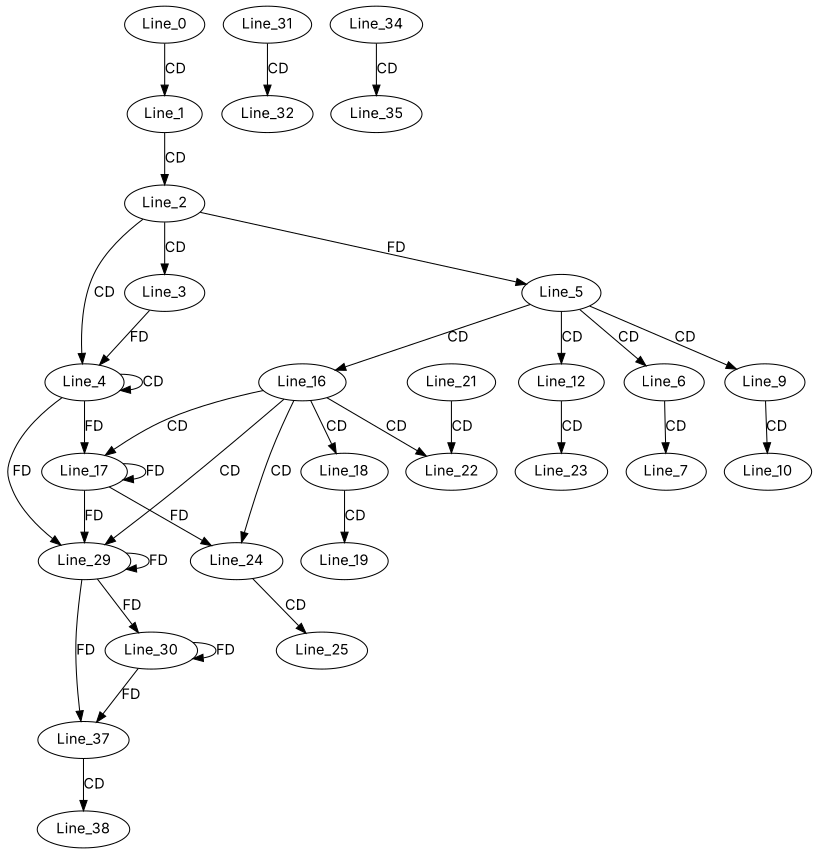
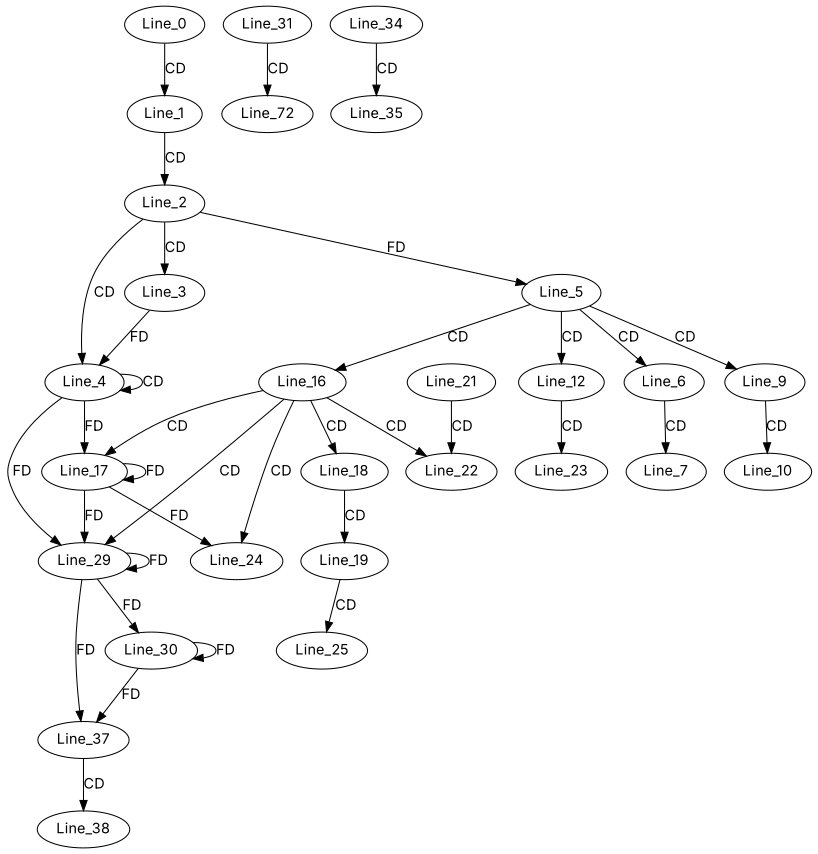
  digraph {
    fontname=Inter
    node [fontname=Inter]
    edge [fontname=Inter]
    Line_0
    Line_1
    Line_2
    Line_3
    Line_4
    Line_5
    Line_17
    Line_29
    Line_12
    Line_6
    Line_9
    Line_16
    n13 [label=Line_23]
    Line_24
    Line_30
    Line_37
    Line_7
    Line_10
    Line_18
    Line_22
    Line_19
    Line_21
    Line_25
    Line_38
    Line_31
-   Line_32
+   Line_32 [label=Line_72]
    Line_34
    Line_35
    Line_0 -> Line_1 [label=CD]
    Line_1 -> Line_2 [label=CD]
    Line_2 -> Line_3 [label=CD]
    Line_2 -> Line_4 [label=CD]
    Line_2 -> Line_5 [label=FD]
    Line_3 -> Line_4 [label=FD]
    Line_4 -> Line_4 [label=CD]
    Line_4 -> Line_17 [label=FD]
    Line_4 -> Line_29 [label=FD]
    Line_5 -> Line_12 [label=CD]
    Line_5 -> Line_6 [label=CD]
    Line_5 -> Line_9 [label=CD]
    Line_5 -> Line_16 [label=CD]
    Line_17 -> Line_17 [label=FD]
    Line_17 -> Line_29 [label=FD]
    Line_17 -> Line_24 [label=FD]
    Line_29 -> Line_29 [label=FD]
    Line_29 -> Line_30 [label=FD]
    Line_29 -> Line_37 [label=FD]
    Line_12 -> n13 [label=CD]
    Line_6 -> Line_7 [label=CD]
    Line_9 -> Line_10 [label=CD]
    Line_16 -> Line_17 [label=CD]
    Line_16 -> Line_29 [label=CD]
    Line_16 -> Line_24 [label=CD]
    Line_16 -> Line_18 [label=CD]
    Line_16 -> Line_22 [label=CD]
-   Line_24 -> Line_25 [label=CD]
+   Line_19 -> Line_25 [label=CD]
    Line_30 -> Line_30 [label=FD]
    Line_30 -> Line_37 [label=FD]
    Line_37 -> Line_38 [label=CD]
    Line_18 -> Line_19 [label=CD]
    Line_21 -> Line_22 [label=CD]
    Line_31 -> Line_32 [label=CD]
    Line_34 -> Line_35 [label=CD]
  }
